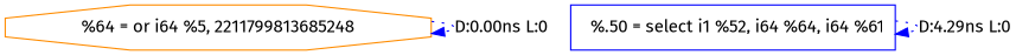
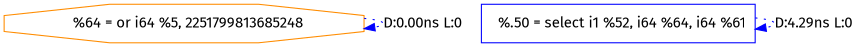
  digraph {
    fontname="Fira Sans"
    node [fontname="Fira Sans"]
    edge [color=blue style=dotted fontname="Fira Sans"]
-   n1 [label="%64 = or i64 %5, 2211799813685248" color=darkorange shape=octagon]
+   n1 [label="  %64 = or i64 %5, 2251799813685248" color=darkorange shape=octagon]
    n2 [label="  %.50 = select i1 %52, i64 %64, i64 %61" color=blue shape=box]
    n1 -> n1 [label="D:0.00ns L:0"]
    n2 -> n2 [label="D:4.29ns L:0"]
  }
